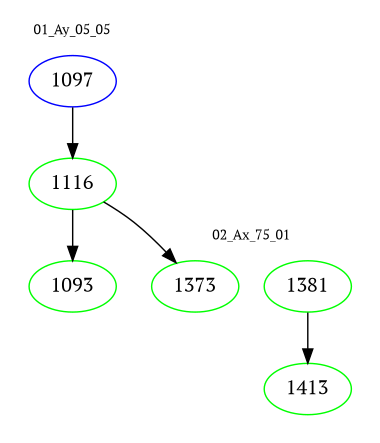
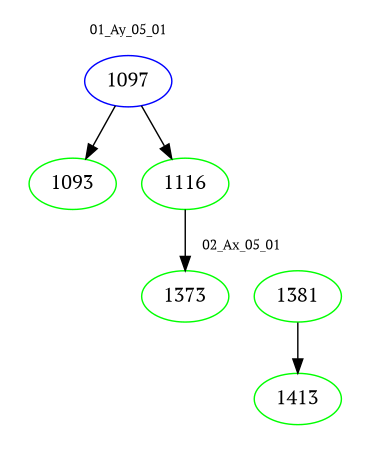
  digraph {
    fontname="PT Serif"
    node [color=green fontname="PT Serif"]
    edge [color=black fontname="PT Serif"]
    n1 [color=blue label=1097]
    n2 [label=1093]
    n3 [label=1116]
    n4 [label=1381]
    n5 [label=1373]
    n6 [label=1413]
    subgraph cluster_1 {
      color=white
      fontsize=10
-     label="01_Ay_05_05"
+     label="01_Ay_05_01"
      n1
      n2
      n3
    }
    subgraph cluster_2 {
      color=white
      fontsize=10
-     label="02_Ax_75_01"
+     label="02_Ax_05_01"
      n4
      n5
      n6
    }
-   n3 -> n2
+   n1 -> n2
    n1 -> n3
    n3 -> n5
    n4 -> n6
  }
